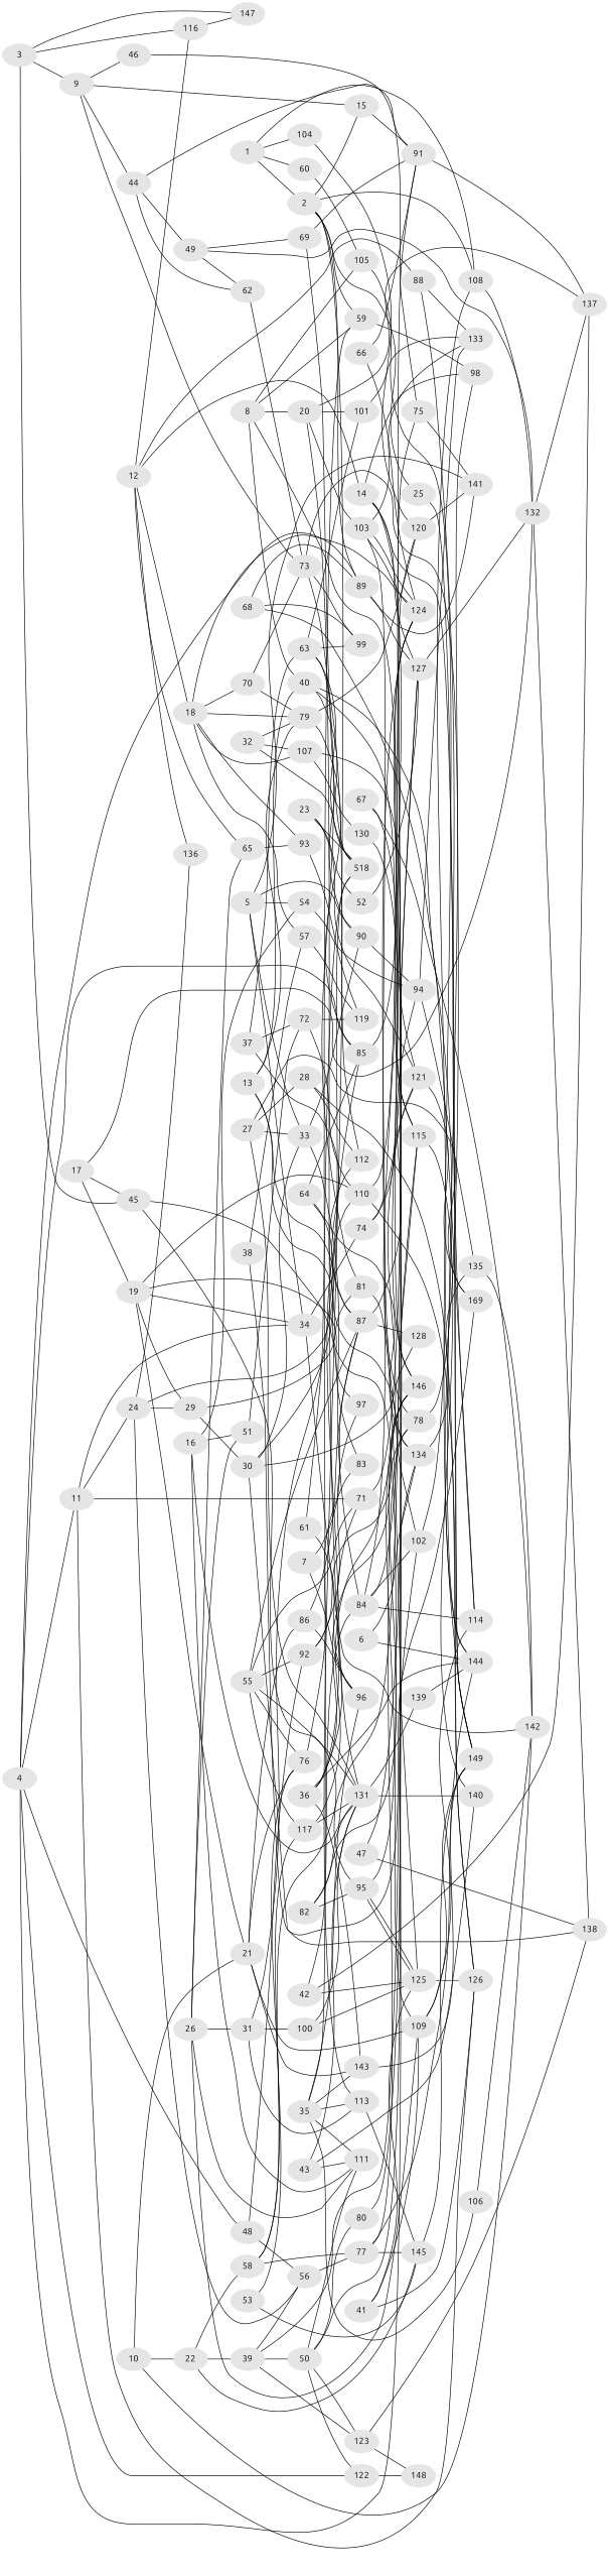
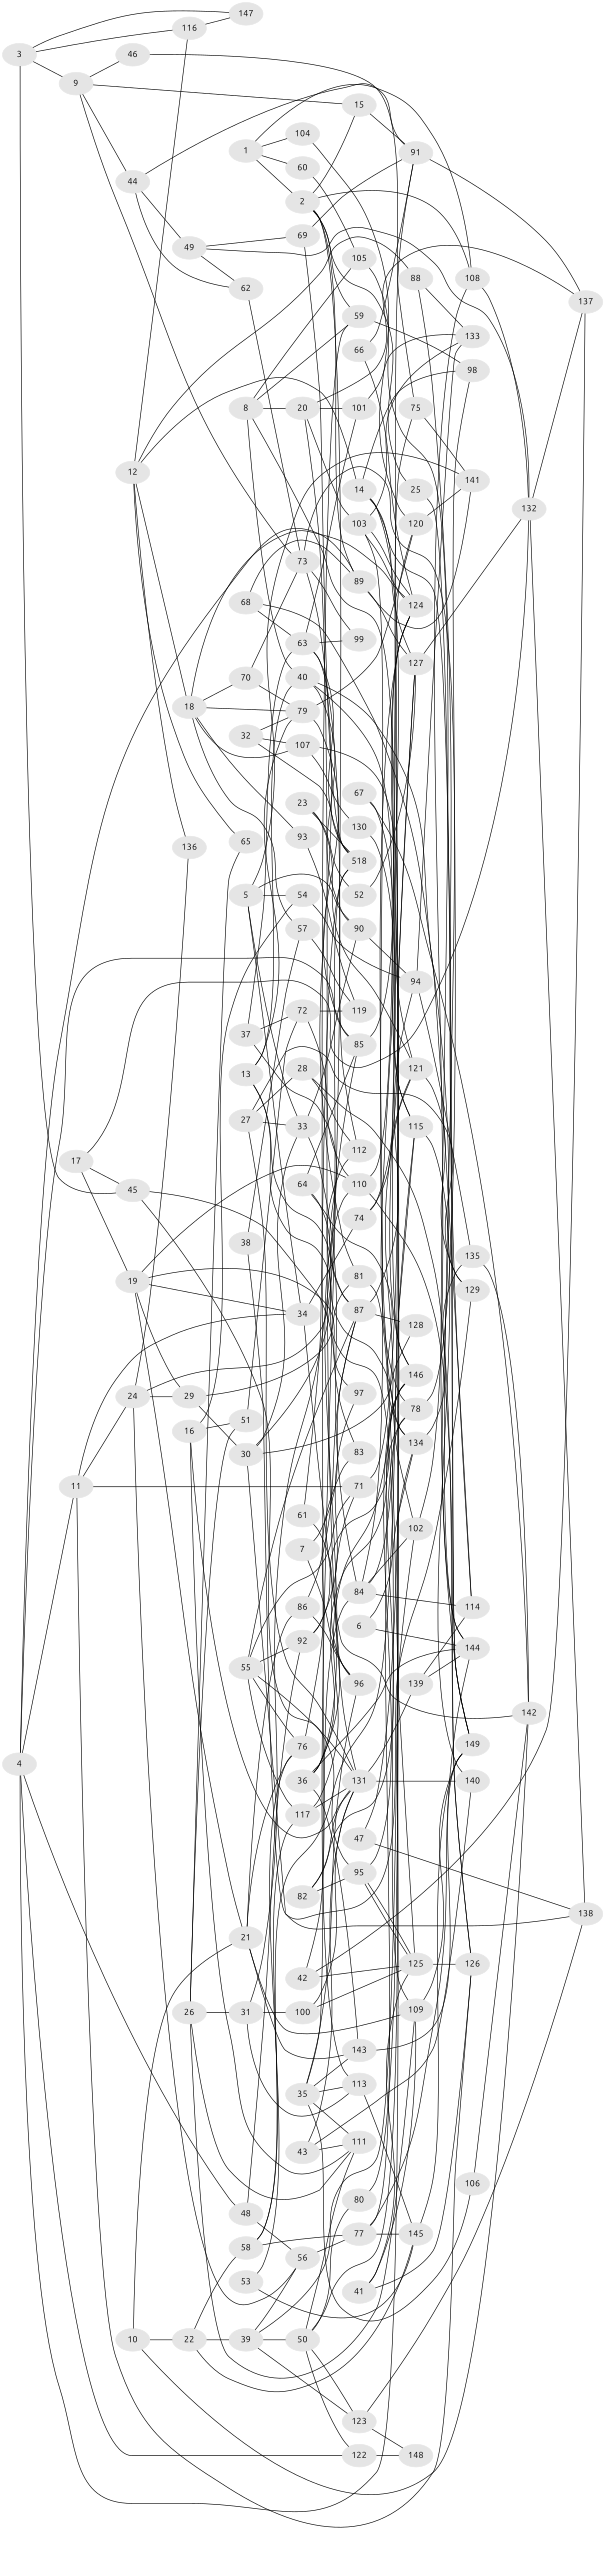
  graph {
    fontname=Ubuntu
    rankdir=LR
    node [color=gray90 fontname=Ubuntu style=filled]
    edge [fontname=Ubuntu]
    1
    2
    60
    104
    108
    15
    25
    59
    89
    112
    105
    120
    132
    91
    149
    98
    141
    127
    3
    9
    45
    116
    147
    44
    46
    73
    83
    95
    4
    11
    48
    85
    122
    134
    34
    24
    71
    126
    56
    92
    124
    148
    135
    5
    33
    54
    90
    84
    142
    74
    94
    6
    144
    7
    87
    96
    128
    8
    20
    40
    146
    131
    101
    103
    137
    114
    115
    49
    62
    75
    81
    99
    10
    21
    22
    109
    76
    86
    143
    39
    58
    145
    136
    29
    n85 [label=518]
    12
    14
    18
    65
    88
    121
    79
    57
    70
    93
    107
    133
    13
    102
-   129 [label=169]
+   129
    16
    51
    111
    72
    140
    139
    17
    19
    97
    110
    138
    119
    130
    30
    50
    123
    117
    77
    23
    52
    26
    31
    100
    113
    27
    28
    125
    32
    35
    106
    36
    78
    37
    63
    38
    80
    41
    42
    43
    69
    47
    53
    55
    61
    64
    66
    67
    68
    82
    1 -- 2
    1 -- 60
    1 -- 104
    1 -- 108
    2 -- 108
    2 -- 15
    2 -- 25
    2 -- 59
    2 -- 89
    2 -- 112
    60 -- 105
    104 -- 120
    108 -- 132
    15 -- 91
    25 -- 149
    59 -- 98
    89 -- 141
    89 -- 127
    105 -- 144
    120 -- 141
    132 -- 137
    132 -- 138
    91 -- 137
    127 -- 132
    3 -- 9
    3 -- 45
    3 -- 116
    3 -- 147
    9 -- 15
    9 -- 44
    9 -- 46
    9 -- 73
    45 -- 83
    45 -- 95
    116 -- 147
    44 -- 91
    44 -- 49
    44 -- 62
    46 -- 75
    73 -- 144
    73 -- 81
    73 -- 99
    95 -- 146
    95 -- 125
    95 -- 125
    4 -- 89
    4 -- 11
    4 -- 48
    4 -- 85
    4 -- 122
    4 -- 134
    11 -- 34
    11 -- 24
    11 -- 71
    11 -- 126
    48 -- 56
    48 -- 92
    85 -- 124
    122 -- 148
    134 -- 135
    34 -- 142
    34 -- 74
    24 -- 56
    24 -- 136
    24 -- 29
    24 -- n85
    71 -- 75
    56 -- 77
    92 -- 146
    92 -- 97
    135 -- 142
    5 -- 141
    5 -- 34
    5 -- 33
    5 -- 54
    5 -- 90
    33 -- 90
    33 -- 84
    54 -- 94
    90 -- 94
    84 -- 124
    84 -- 114
    84 -- 115
    84 -- 102
    74 -- 124
    74 -- 121
    94 -- 135
    94 -- 133
    6 -- 134
    6 -- 144
    7 -- 87
    7 -- 96
    87 -- 94
    87 -- 128
    8 -- 59
    8 -- 105
    8 -- 20
    8 -- 40
    8 -- 146
    20 -- 131
    20 -- 101
    20 -- 103
    20 -- 137
    40 -- 90
    40 -- 114
    40 -- 115
    131 -- 140
    131 -- 139
    101 -- 133
    103 -- 134
    103 -- 124
    103 -- 124
    103 -- 133
    115 -- 140
    49 -- 132
    49 -- 62
    49 -- 69
    62 -- 73
    75 -- 141
    81 -- 125
    10 -- 142
    10 -- 21
    10 -- 22
    21 -- 109
    21 -- 76
    21 -- 86
    21 -- 143
    22 -- 39
    22 -- 58
    22 -- 145
    109 -- 149
-   109 -- 114
+   139 -- 114
    76 -- 83
    86 -- 87
    86 -- 96
    143 -- 149
    39 -- 127
    39 -- 56
    39 -- 50
    39 -- 123
    58 -- 91
    58 -- 117
    58 -- 77
    145 -- 149
    29 -- 81
    29 -- 30
    12 -- 116
    12 -- 136
    12 -- 14
    12 -- 18
    12 -- 65
    12 -- 88
    14 -- 149
    14 -- 98
    14 -- 127
    14 -- 121
    18 -- 124
    18 -- 79
    18 -- 57
    18 -- 70
    18 -- 93
    18 -- 107
-   65 -- 93
    88 -- 114
    88 -- 133
    121 -- 129
    79 -- 120
    79 -- 85
    57 -- 119
    70 -- 73
    70 -- 79
    93 -- 119
    107 -- 115
    107 -- 130
    13 -- 40
    13 -- 109
    13 -- 79
    13 -- 102
    102 -- 108
    16 -- 54
    16 -- 131
    16 -- 51
    16 -- 111
    51 -- 72
    72 -- 110
    72 -- 119
    139 -- 144
    17 -- 132
    17 -- 45
    17 -- 19
    19 -- 34
    19 -- 21
    19 -- 29
    19 -- 97
    19 -- 110
    110 -- 120
    110 -- 126
    130 -- 146
    30 -- 112
    30 -- 33
    30 -- 128
    30 -- 129
    50 -- 122
    50 -- 102
    50 -- 111
    50 -- 123
    50 -- 80
    123 -- 148
    123 -- 138
    117 -- 131
    117 -- 121
    77 -- 144
    77 -- 145
    77 -- 78
    23 -- n85
    23 -- 121
    23 -- 52
    52 -- 127
    26 -- 109
    26 -- 65
    26 -- 51
    26 -- 111
    26 -- 31
    31 -- 85
    31 -- 100
    31 -- 113
    100 -- 131
    100 -- 125
    113 -- 145
    27 -- 33
    27 -- 131
    27 -- 129
    27 -- 28
    28 -- 112
    28 -- 126
    125 -- 126
    32 -- n85
    32 -- 79
    32 -- 107
    35 -- 59
    35 -- 96
    35 -- 143
    35 -- 111
    35 -- 113
    35 -- 106
    106 -- 142
    36 -- 71
    36 -- 144
    36 -- 143
    36 -- 110
    36 -- 78
    78 -- 98
    37 -- 87
    37 -- 72
    37 -- 63
    63 -- 101
    63 -- 99
    63 -- n85
    63 -- 113
    38 -- 57
    38 -- 138
    80 -- 115
    41 -- 126
    41 -- 109
    41 -- 125
    42 -- 84
    42 -- 137
    42 -- 125
    43 -- 131
    43 -- 111
    43 -- 140
    69 -- 91
    69 -- n85
    47 -- 127
    47 -- 138
    53 -- 76
    53 -- 145
    55 -- 71
    55 -- 92
    55 -- 87
    55 -- 131
    55 -- 76
    55 -- 117
    61 -- 96
    61 -- n85
    64 -- 85
    64 -- 134
    64 -- 87
    66 -- 91
    66 -- 124
    67 -- 142
    67 -- 78
    68 -- 89
    68 -- 149
-   68 -- 99
+   68 -- 63
    82 -- 95
    82 -- 146
    82 -- 131
  }
